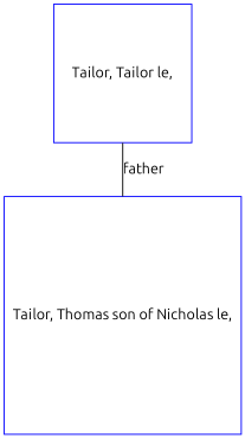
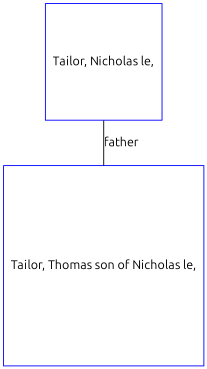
  digraph {
    fontname=Ubuntu
    node [color=blue regular=1 shape=box fontname=Ubuntu]
-   n1 [label="Tailor, Tailor le,"]
+   n1 [label="Tailor, Nicholas le,"]
    n2 [label="Tailor, Thomas son of Nicholas le,"]
    n1 -> n2 [arrowsize=0.0 dir=none label=father fontname=Ubuntu]
  }
